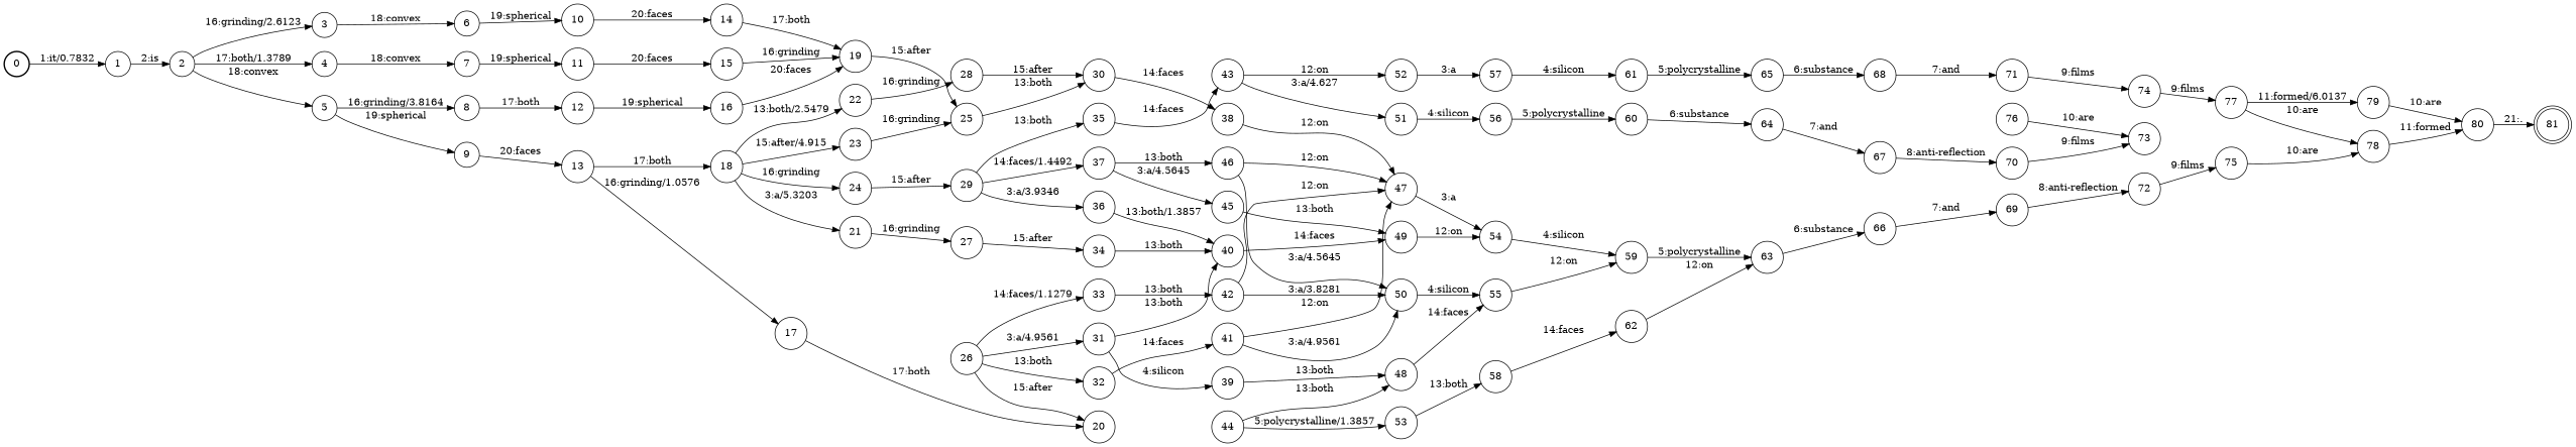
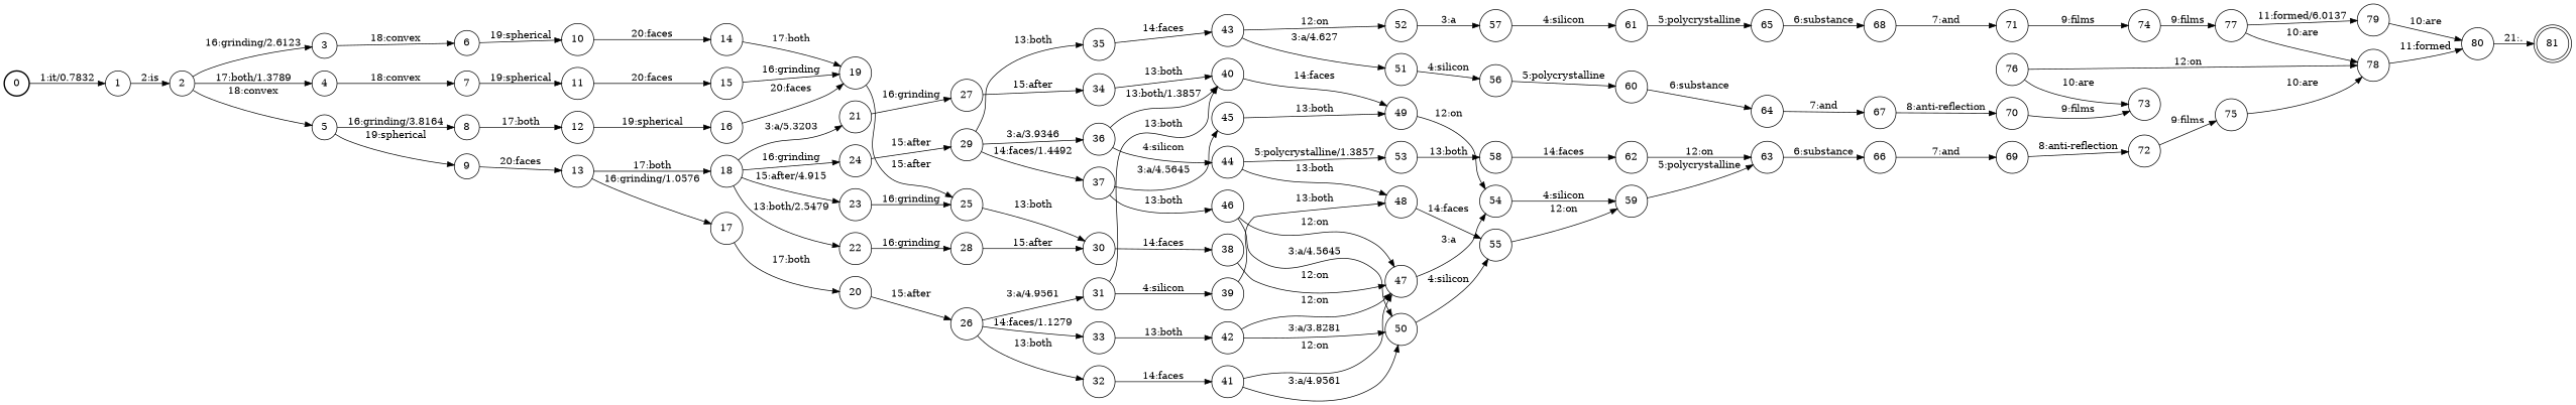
  digraph {
    nodesep=0.25
    rankdir=LR
    ranksep=0.4
    node [fontsize=14 shape=circle style=solid]
    edge [fontsize=14]
    n1 [label=0 style=bold]
    n2 [label=1]
    n3 [label=2]
    n4 [label=3]
    n5 [label=4]
    n6 [label=5]
    n7 [label=6]
    n8 [label=7]
    n9 [label=8]
    n10 [label=9]
    n11 [label=10]
    n12 [label=11]
    n13 [label=12]
    n14 [label=13]
    n15 [label=14]
    n16 [label=15]
    n17 [label=16]
    n18 [label=17]
    n19 [label=18]
    n20 [label=19]
    n21 [label=20]
    n22 [label=21]
    n23 [label=23]
    n24 [label=24]
    n25 [label=22]
    n26 [label=25]
    n27 [label=26]
    n28 [label=27]
    n29 [label=29]
    n30 [label=28]
    n31 [label=30]
    n32 [label=31]
    n33 [label=32]
    n34 [label=33]
    n35 [label=34]
    n36 [label=36]
    n37 [label=35]
    n38 [label=37]
    n39 [label=38]
    n40 [label=39]
    n41 [label=40]
    n42 [label=41]
    n43 [label=42]
    n44 [label=44]
    n45 [label=43]
    n46 [label=45]
    n47 [label=46]
    n48 [label=47]
    n49 [label=48]
    n50 [label=49]
    n51 [label=50]
    n52 [label=53]
    n53 [label=51]
    n54 [label=52]
    n55 [label=54]
    n56 [label=55]
    n57 [label=56]
    n58 [label=57]
    n59 [label=58]
    n60 [label=59]
    n61 [label=60]
    n62 [label=61]
    n63 [label=62]
    n64 [label=63]
    n65 [label=64]
    n66 [label=65]
    n67 [label=66]
    n68 [label=67]
    n69 [label=68]
    n70 [label=69]
    n71 [label=70]
    n72 [label=71]
    n73 [label=72]
    n74 [label=73]
    n75 [label=74]
    n76 [label=75]
    n77 [label=77]
    n78 [label=78]
    n79 [label=76]
    n80 [label=79]
    n81 [label=80]
    n82 [label=81 shape=doublecircle]
    n1 -> n2 [label="1:it/0.7832"]
    n2 -> n3 [label="2:is"]
    n3 -> n4 [label="16:grinding/2.6123"]
    n3 -> n5 [label="17:both/1.3789"]
    n3 -> n6 [label="18:convex"]
    n4 -> n7 [label="18:convex"]
    n5 -> n8 [label="18:convex"]
    n6 -> n9 [label="16:grinding/3.8164"]
    n6 -> n10 [label="19:spherical"]
    n7 -> n11 [label="19:spherical"]
    n8 -> n12 [label="19:spherical"]
    n9 -> n13 [label="17:both"]
    n10 -> n14 [label="20:faces"]
    n11 -> n15 [label="20:faces"]
    n12 -> n16 [label="20:faces"]
    n13 -> n17 [label="19:spherical"]
    n14 -> n18 [label="16:grinding/1.0576"]
    n14 -> n19 [label="17:both"]
    n15 -> n20 [label="17:both"]
    n16 -> n20 [label="16:grinding"]
    n17 -> n20 [label="20:faces"]
    n18 -> n21 [label="17:both"]
    n19 -> n22 [label="3:a/5.3203"]
    n19 -> n23 [label="15:after/4.915"]
    n19 -> n24 [label="16:grinding"]
    n19 -> n25 [label="13:both/2.5479"]
    n20 -> n26 [label="15:after"]
-   n27 -> n21 [label="15:after"]
+   n21 -> n27 [label="15:after"]
    n22 -> n28 [label="16:grinding"]
    n23 -> n26 [label="16:grinding"]
    n24 -> n29 [label="15:after"]
    n25 -> n30 [label="16:grinding"]
    n26 -> n31 [label="13:both"]
    n27 -> n32 [label="3:a/4.9561"]
    n27 -> n33 [label="13:both"]
    n27 -> n34 [label="14:faces/1.1279"]
    n28 -> n35 [label="15:after"]
    n29 -> n36 [label="3:a/3.9346"]
    n29 -> n37 [label="13:both"]
    n29 -> n38 [label="14:faces/1.4492"]
    n30 -> n31 [label="15:after"]
    n31 -> n39 [label="14:faces"]
    n32 -> n40 [label="4:silicon"]
    n32 -> n41 [label="13:both"]
    n33 -> n42 [label="14:faces"]
    n34 -> n43 [label="13:both"]
    n35 -> n41 [label="13:both"]
    n36 -> n41 [label="13:both/1.3857"]
+   n36 -> n44 [label="4:silicon"]
    n37 -> n45 [label="14:faces"]
    n38 -> n46 [label="3:a/4.5645"]
    n38 -> n47 [label="13:both"]
    n39 -> n48 [label="12:on"]
    n40 -> n49 [label="13:both"]
    n41 -> n50 [label="14:faces"]
    n42 -> n48 [label="12:on"]
    n42 -> n51 [label="3:a/4.9561"]
    n43 -> n48 [label="12:on"]
    n43 -> n51 [label="3:a/3.8281"]
    n44 -> n49 [label="13:both"]
    n44 -> n52 [label="5:polycrystalline/1.3857"]
    n45 -> n53 [label="3:a/4.627"]
    n45 -> n54 [label="12:on"]
    n46 -> n50 [label="13:both"]
    n47 -> n48 [label="12:on"]
    n47 -> n51 [label="3:a/4.5645"]
    n48 -> n55 [label="3:a"]
    n49 -> n56 [label="14:faces"]
    n50 -> n55 [label="12:on"]
    n51 -> n56 [label="4:silicon"]
    n52 -> n59 [label="13:both"]
    n53 -> n57 [label="4:silicon"]
    n54 -> n58 [label="3:a"]
    n55 -> n60 [label="4:silicon"]
    n56 -> n60 [label="12:on"]
    n57 -> n61 [label="5:polycrystalline"]
    n58 -> n62 [label="4:silicon"]
    n59 -> n63 [label="14:faces"]
    n60 -> n64 [label="5:polycrystalline"]
    n61 -> n65 [label="6:substance"]
    n62 -> n66 [label="5:polycrystalline"]
    n63 -> n64 [label="12:on"]
    n64 -> n67 [label="6:substance"]
    n65 -> n68 [label="7:and"]
    n66 -> n69 [label="6:substance"]
    n67 -> n70 [label="7:and"]
    n68 -> n71 [label="8:anti-reflection"]
    n69 -> n72 [label="7:and"]
    n70 -> n73 [label="8:anti-reflection"]
    n71 -> n74 [label="9:films"]
    n72 -> n75 [label="9:films"]
    n73 -> n76 [label="9:films"]
    n75 -> n77 [label="9:films"]
    n76 -> n78 [label="10:are"]
    n77 -> n78 [label="10:are"]
    n77 -> n80 [label="11:formed/6.0137"]
    n78 -> n81 [label="11:formed"]
    n79 -> n74 [label="10:are"]
+   n79 -> n78 [label="12:on"]
    n80 -> n81 [label="10:are"]
    n81 -> n82 [label="21:."]
  }
